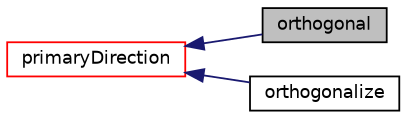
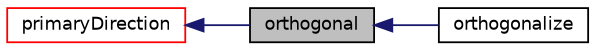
  digraph {
    rankdir=LR
    node [color=black fontname=Helvetica fontsize=10 shape=record]
    edge [color=midnightblue dir=back fontname=Helvetica fontsize=10 labelfontname=Helvetica labelfontsize=10 style=solid]
    n1 [fillcolor=grey75 fontcolor=black height=0.2 label=orthogonal style=filled width=0.4]
    n2 [height=0.2 label=orthogonalize width=0.4]
    n3 [color=red height=0.2 label=primaryDirection width=0.4]
-   n3 -> n2
+   n1 -> n2
    n3 -> n1
  }
